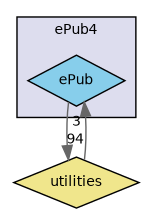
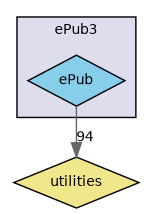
  digraph {
    compound=true
    node [fontname=Helvetica fontsize=10 shape=diamond style=filled]
    edge [labeldistance=1.5 labelfontname=Helvetica labelfontsize=10 color=gray40]
    n1 [fillcolor=skyblue label=ePub pencolor=black]
    n2 [label=utilities fillcolor=khaki]
    subgraph cluster_1 {
      bgcolor="#ddddee"
      fontname=Helvetica
      fontsize=10
-     label=ePub4
+     label=ePub3
      pencolor=black
      n1
    }
    n1 -> n2 [headlabel=94]
-   n2 -> n1 [headlabel=3]
  }
